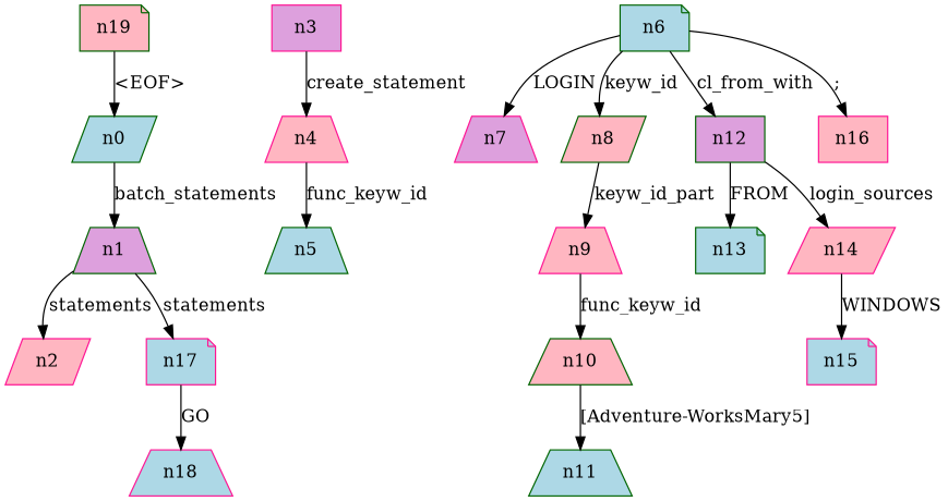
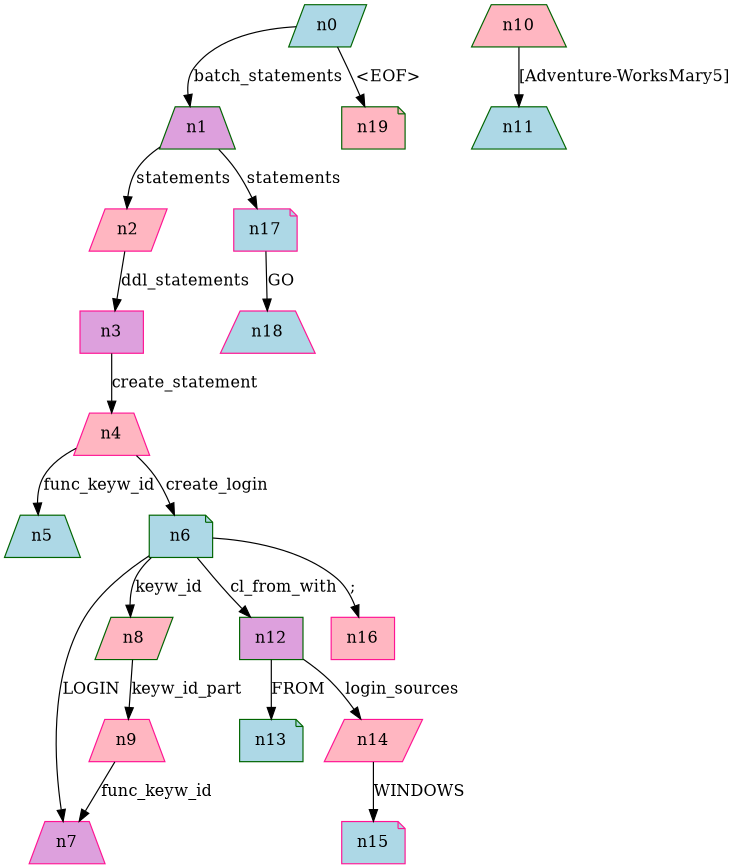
  digraph {
    node [color=darkgreen fillcolor=lightblue shape=trapezium style=filled]
    n0 [shape=parallelogram]
    n1 [fillcolor=plum]
    n19 [fillcolor=lightpink shape=note]
    n2 [color=deeppink fillcolor=lightpink shape=parallelogram]
    n17 [color=deeppink shape=note]
    n3 [color=deeppink fillcolor=plum shape=box]
    n18 [color=deeppink]
    n4 [color=deeppink fillcolor=lightpink]
    n5
    n6 [shape=note]
    n7 [color=deeppink fillcolor=plum]
    n8 [fillcolor=lightpink shape=parallelogram]
    n12 [fillcolor=plum shape=box]
    n16 [color=deeppink fillcolor=lightpink shape=box]
    n9 [color=deeppink fillcolor=lightpink]
    n13 [shape=note]
    n14 [color=deeppink fillcolor=lightpink shape=parallelogram]
    n10 [fillcolor=lightpink]
    n11
    n15 [color=deeppink shape=note]
    n0 -> n1 [label=batch_statements]
-   n19 -> n0 [label="<EOF>"]
+   n0 -> n19 [label="<EOF>"]
    n1 -> n2 [label=statements]
    n1 -> n17 [label=statements]
+   n2 -> n3 [label=ddl_statements]
    n17 -> n18 [label=GO]
    n3 -> n4 [label=create_statement]
    n4 -> n5 [label=func_keyw_id]
+   n4 -> n6 [label=create_login]
    n6 -> n7 [label=LOGIN]
    n6 -> n8 [label=keyw_id]
    n6 -> n12 [label=cl_from_with]
    n6 -> n16 [label=";"]
    n8 -> n9 [label=keyw_id_part]
    n12 -> n13 [label=FROM]
    n12 -> n14 [label=login_sources]
-   n9 -> n10 [label=func_keyw_id]
+   n9 -> n7 [label=func_keyw_id]
    n14 -> n15 [label=WINDOWS]
    n10 -> n11 [label="[Adventure-Works\Mary5]"]
  }
